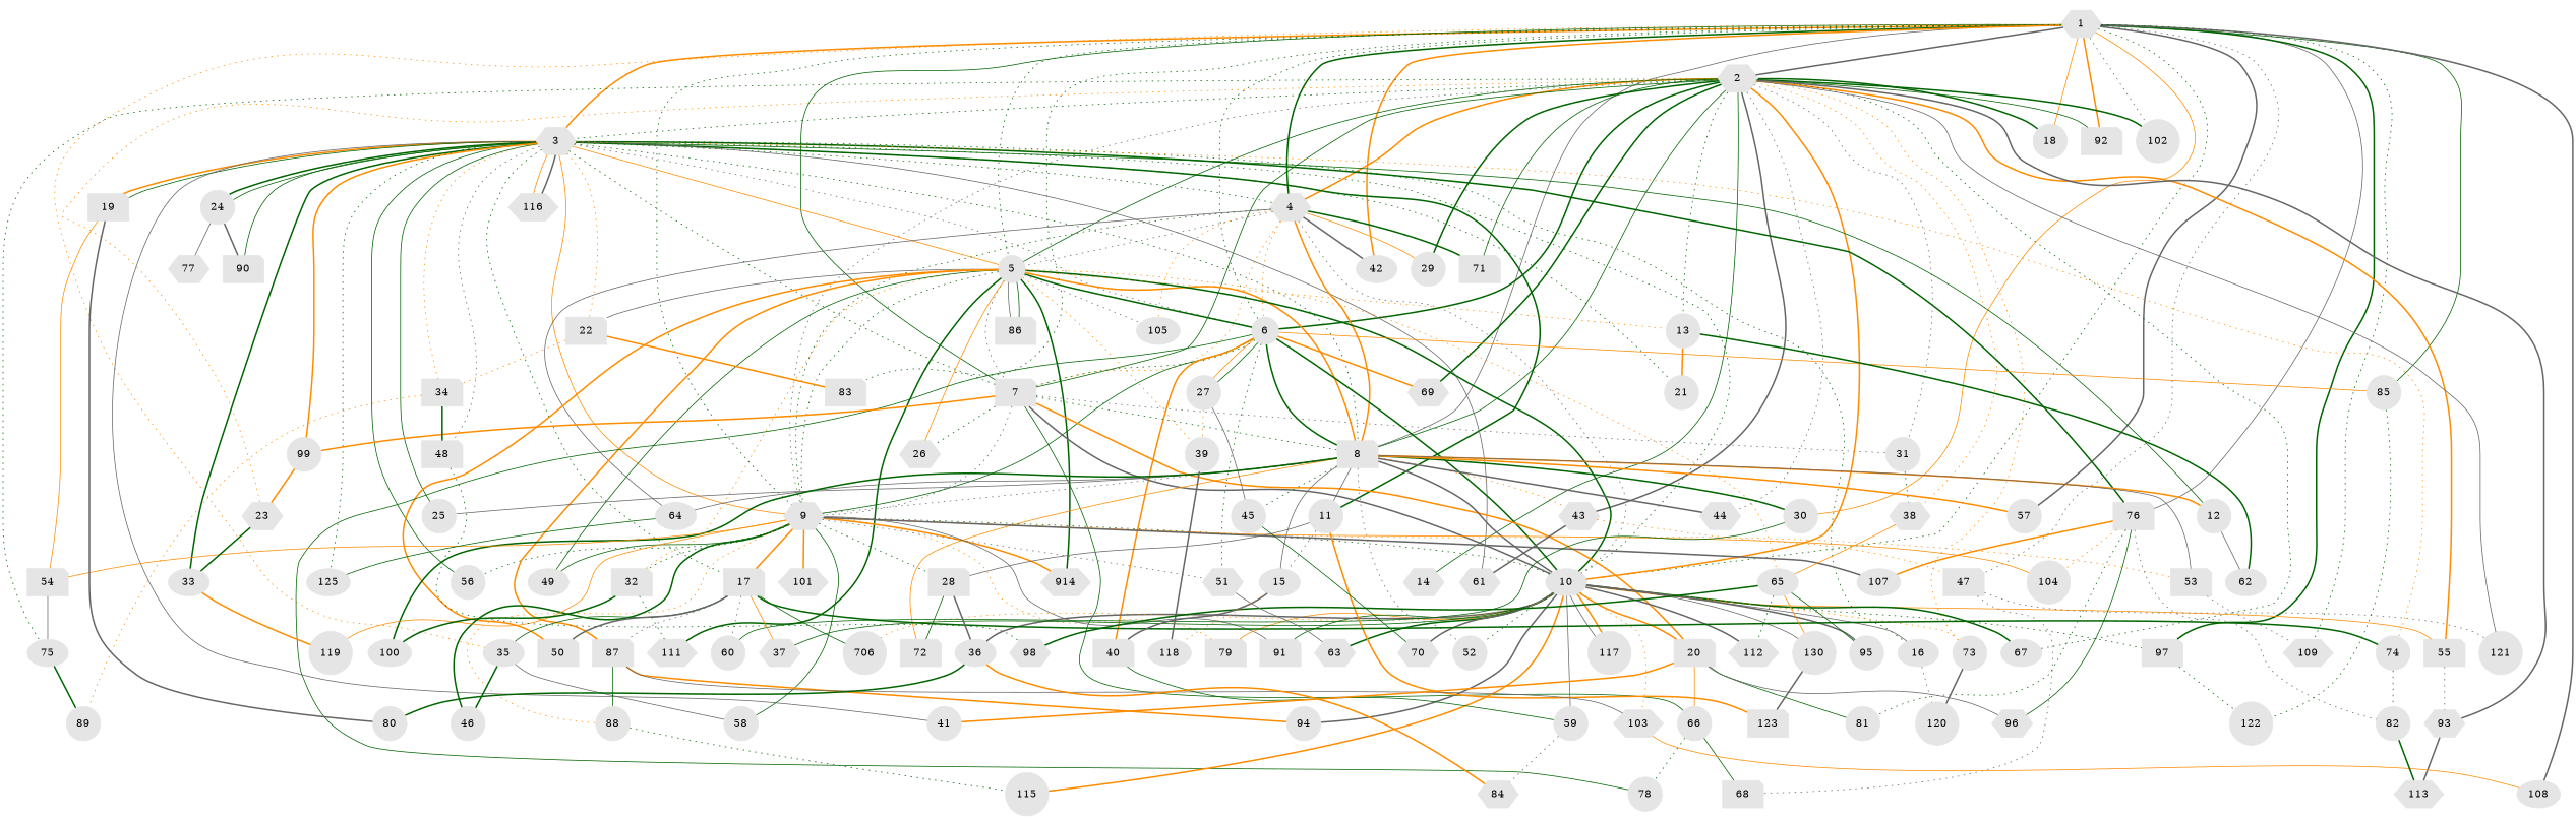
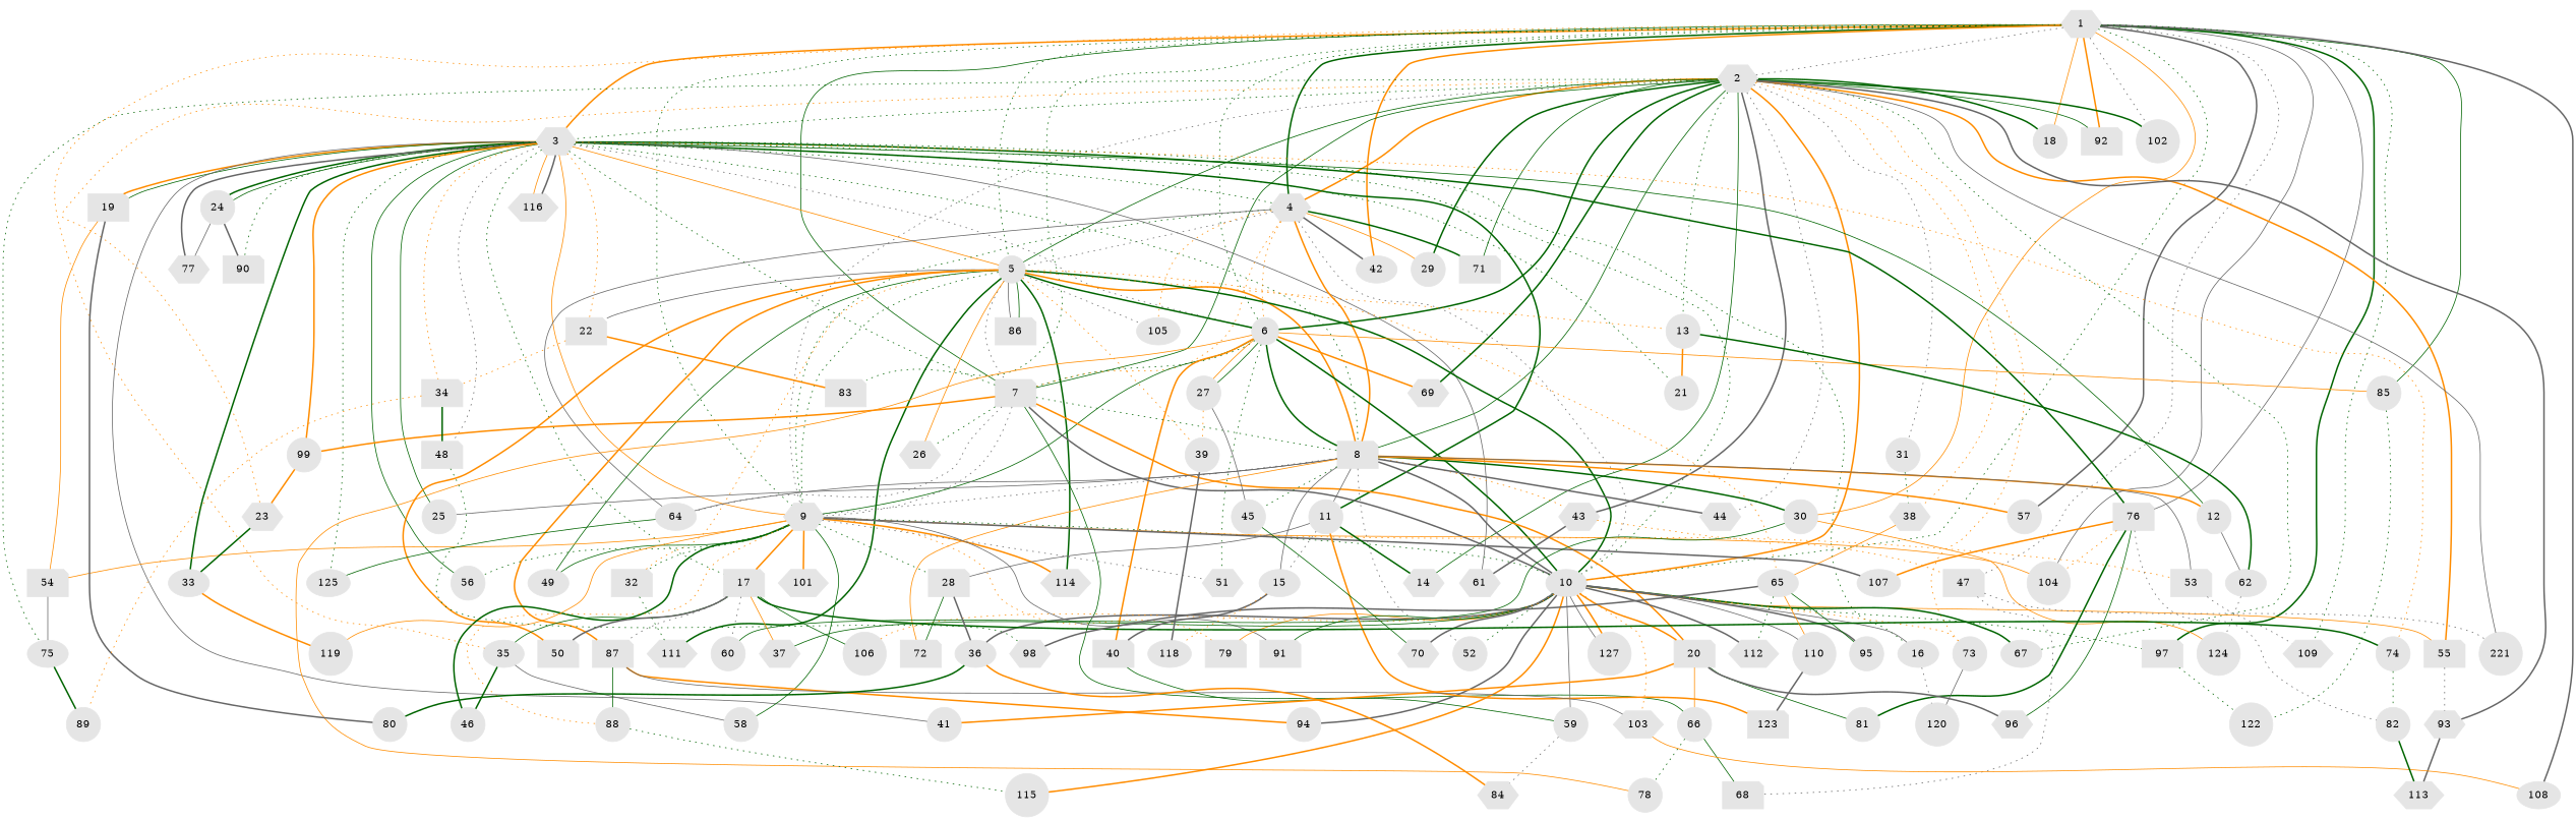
  graph {
    node [color=gray90 shape=circle style=filled]
    edge [color=darkgreen style=dotted]
    1 [shape=hexagon]
    2 [shape=hexagon]
    3 [shape=hexagon]
    4 [shape=hexagon]
    5
    6
    7 [shape=note]
    8 [shape=note]
    9 [shape=hexagon]
    10 [shape=ellipse]
    18
    30
    35 [shape=ellipse]
    42 [shape=ellipse]
    47 [shape=note]
    57
    76 [shape=note]
    83 [shape=note]
    85
    92 [shape=note]
    97 [shape=note]
    102
    108 [shape=ellipse]
    109 [shape=hexagon]
    13
    14 [shape=hexagon]
    23 [shape=hexagon]
    29
    31
    38 [shape=hexagon]
    43 [shape=hexagon]
    44 [shape=hexagon]
    55 [shape=note]
    67 [shape=ellipse]
    69 [shape=hexagon]
    71 [shape=note]
    73
    75 [shape=ellipse]
    93 [shape=hexagon]
-   121
+   121 [label=221]
    11
    12
    16 [shape=ellipse]
    17 [shape=note]
    19 [shape=note]
    21
    22 [shape=note]
    24
    25
    33 [shape=ellipse]
    34 [shape=note]
    41
    48 [shape=note]
    56
    61 [shape=hexagon]
    74
    77 [shape=hexagon]
    90 [shape=note]
    99
    116 [shape=hexagon]
    125 [shape=ellipse]
    64 [shape=ellipse]
    105 [shape=ellipse]
    26 [shape=hexagon]
    32 [shape=note]
    39
    49 [shape=ellipse]
    50 [shape=note]
    65 [shape=ellipse]
    86 [shape=note]
    87 [shape=note]
    111 [shape=hexagon]
-   114 [shape=hexagon label=914]
+   114 [shape=hexagon]
    27
    40 [shape=note]
    51 [shape=hexagon]
    78
    20 [shape=note]
    66
    15 [shape=ellipse]
    45
    52
    53 [shape=note]
    72 [shape=note]
-   100 [shape=ellipse]
    101 [shape=hexagon]
    28 [shape=note]
    46
    54 [shape=note]
    58
    79 [shape=note]
    88
    91 [shape=note]
    104
    107 [shape=ellipse]
    119
    36 [shape=ellipse]
    37 [shape=hexagon]
    59
-   63 [shape=hexagon]
    70 [shape=hexagon]
    94
    95
    103 [shape=hexagon]
-   106 [label=706]
-   110 [label=130]
+   106
+   110
    112 [shape=hexagon]
    115
-   117
+   117 [label=127]
    60
+   124
    68 [shape=note]
    81
    96 [shape=hexagon]
    82
    122
    62 [shape=ellipse]
    120
    89
    113 [shape=hexagon]
    123 [shape=note]
    80
    98 [shape=hexagon]
    118 [shape=ellipse]
    84 [shape=hexagon]
-   1 -- 2 [color=gray40 style=bold]
+   1 -- 2 [color=gray40]
    1 -- 3 [color=darkorange style=bold]
    1 -- 4 [style=bold]
    1 -- 5
    1 -- 6
    1 -- 7 [style=solid]
-   1 -- 8 [color=gray40 style=solid]
+   1 -- 104 [color=gray40 style=solid]
    1 -- 9
    1 -- 10
    1 -- 18 [color=darkorange style=solid]
    1 -- 30 [color=darkorange style=solid]
    1 -- 35 [color=darkorange]
    1 -- 42 [color=darkorange style=bold]
    1 -- 47 [color=gray40]
    1 -- 57 [color=gray40 style=bold]
    1 -- 76 [color=gray40 style=solid]
    1 -- 83
    1 -- 85 [style=solid]
    1 -- 92 [color=darkorange style=bold]
    1 -- 97 [style=bold]
    1 -- 102 [color=gray40]
    1 -- 108 [color=gray40 style=bold]
    1 -- 109
    2 -- 3
    2 -- 4 [color=darkorange style=bold]
    2 -- 5 [style=solid]
    2 -- 6 [style=bold]
    2 -- 7 [style=solid]
    2 -- 8 [style=solid]
    2 -- 9 [color=gray40]
    2 -- 10 [color=darkorange style=bold]
    2 -- 18 [style=bold]
    2 -- 92 [style=solid]
    2 -- 102 [style=bold]
    2 -- 13
    2 -- 14 [style=solid]
    2 -- 23 [color=darkorange]
    2 -- 29 [style=bold]
    2 -- 31 [color=gray40]
    2 -- 38 [color=darkorange]
    2 -- 43 [color=gray40 style=bold]
    2 -- 44 [color=gray40]
    2 -- 55 [color=darkorange style=bold]
    2 -- 67
    2 -- 69 [style=bold]
    2 -- 71 [style=solid]
    2 -- 73 [color=darkorange]
    2 -- 75
    2 -- 93 [color=gray40 style=bold]
    2 -- 121 [color=gray40 style=solid]
    3 -- 4
    3 -- 5 [color=darkorange style=solid]
    3 -- 6 [color=gray40]
    3 -- 7
    3 -- 8
    3 -- 9 [color=darkorange style=solid]
    3 -- 10
    3 -- 76 [style=bold]
    3 -- 11 [style=bold]
    3 -- 12 [style=solid]
    3 -- 16
    3 -- 17
    3 -- 19 [color=darkorange style=bold]
    3 -- 19 [style=solid]
    3 -- 21
    3 -- 22 [color=darkorange]
    3 -- 24 [style=bold]
    3 -- 24 [style=solid]
    3 -- 25 [style=solid]
    3 -- 33 [style=bold]
    3 -- 34 [color=darkorange]
    3 -- 41 [color=gray40 style=solid]
    3 -- 48 [color=gray40]
    3 -- 56 [style=solid]
    3 -- 61 [color=gray40 style=solid]
    3 -- 74 [color=darkorange]
-   3 -- 90 [style=solid]
+   3 -- 77 [color=gray40 style=bold]
+   3 -- 90
    3 -- 99 [color=darkorange style=bold]
    3 -- 116 [color=darkorange style=solid]
    3 -- 116 [color=gray40 style=bold]
    3 -- 125
    4 -- 5 [color=gray40]
    4 -- 6 [color=darkorange]
    4 -- 7 [color=darkorange]
    4 -- 8 [color=darkorange style=bold]
    4 -- 9
    4 -- 10 [color=gray40]
    4 -- 42 [color=gray40 style=bold]
    4 -- 29 [color=darkorange style=solid]
    4 -- 71 [style=bold]
    4 -- 64 [color=gray40 style=solid]
    4 -- 105 [color=darkorange]
    5 -- 6 [style=bold]
    5 -- 7 [color=gray40]
    5 -- 8 [color=darkorange style=bold]
    5 -- 9
    5 -- 10 [style=bold]
    5 -- 13 [color=darkorange]
    5 -- 22 [color=gray40 style=solid]
    5 -- 105 [color=gray40]
    5 -- 26 [color=darkorange style=solid]
    5 -- 32 [color=darkorange]
    5 -- 39 [color=darkorange]
    5 -- 49 [style=solid]
    5 -- 50 [color=darkorange style=bold]
    5 -- 65 [color=darkorange]
    5 -- 86 [color=gray40 style=solid]
    5 -- 86 [style=solid]
    5 -- 87 [color=darkorange style=bold]
    5 -- 111 [style=bold]
    5 -- 114 [style=bold]
    6 -- 7
    6 -- 8 [style=bold]
    6 -- 9 [style=solid]
    6 -- 10 [style=bold]
    6 -- 85 [color=darkorange style=solid]
    6 -- 69 [color=darkorange style=bold]
    6 -- 27 [color=darkorange style=solid]
    6 -- 27 [style=solid]
    6 -- 40 [color=darkorange style=bold]
    6 -- 51
-   6 -- 78 [style=solid]
+   6 -- 78 [color=darkorange style=solid]
    7 -- 8
    7 -- 9 [color=gray40]
    7 -- 10 [color=gray40 style=bold]
-   7 -- 31 [color=gray40]
+   7 -- 64 [color=gray40]
    7 -- 99 [color=darkorange style=bold]
    7 -- 26
    7 -- 20 [color=darkorange style=bold]
    7 -- 66 [style=solid]
    8 -- 9 [color=gray40]
    8 -- 10 [color=gray40 style=bold]
    8 -- 30 [style=bold]
    8 -- 57 [color=darkorange style=bold]
    8 -- 43 [color=darkorange]
    8 -- 44 [color=gray40 style=bold]
    8 -- 11 [color=gray40 style=solid]
    8 -- 12 [color=darkorange style=bold]
    8 -- 25 [color=gray40 style=solid]
    8 -- 64 [color=gray40 style=solid]
    8 -- 15 [color=gray40 style=solid]
    8 -- 45
    8 -- 52 [color=gray40]
    8 -- 53 [color=gray40 style=solid]
    8 -- 72 [color=darkorange style=solid]
-   8 -- 100 [style=bold]
    9 -- 10
    9 -- 17 [color=darkorange style=bold]
    9 -- 56
    9 -- 32
    9 -- 49 [style=solid]
    9 -- 114 [color=darkorange style=bold]
    9 -- 51 [color=gray40]
    9 -- 53 [color=darkorange]
    9 -- 101 [color=darkorange style=bold]
    9 -- 28
    9 -- 46 [style=bold]
    9 -- 54 [color=darkorange style=solid]
    9 -- 58 [style=solid]
    9 -- 79 [color=darkorange]
    9 -- 88 [color=darkorange]
    9 -- 91 [color=gray40 style=solid]
    9 -- 104 [color=darkorange style=solid]
    9 -- 107 [color=gray40 style=bold]
    9 -- 119 [color=darkorange style=solid]
    10 -- 97
    10 -- 55 [color=darkorange style=solid]
    10 -- 67 [style=bold]
    10 -- 73 [color=darkorange]
    10 -- 16 [color=gray40 style=solid]
    10 -- 20 [color=darkorange style=bold]
    10 -- 52
    10 -- 79 [color=darkorange style=solid]
    10 -- 91 [style=solid]
    10 -- 36 [color=gray40 style=bold]
    10 -- 37 [style=solid]
    10 -- 59 [color=gray40 style=solid]
-   10 -- 63 [style=bold]
    10 -- 70 [color=gray40 style=bold]
    10 -- 94 [color=gray40 style=bold]
    10 -- 95 [color=gray40 style=bold]
    10 -- 103 [color=darkorange]
    10 -- 106 [color=darkorange]
    10 -- 110 [color=gray40 style=solid]
    10 -- 112 [color=gray40 style=bold]
    10 -- 115 [color=darkorange style=bold]
    10 -- 117 [color=gray40 style=solid]
    10 -- 117 [color=darkorange style=bold]
    30 -- 60 [style=solid]
+   30 -- 124 [color=darkorange style=solid]
    35 -- 46 [style=bold]
    35 -- 58 [color=gray40 style=solid]
    47 -- 121 [color=gray40]
    47 -- 68 [color=gray40]
    76 -- 104 [color=darkorange]
    76 -- 107 [color=darkorange style=bold]
-   76 -- 81
+   76 -- 81 [style=bold]
    76 -- 96 [style=solid]
    76 -- 82 [color=gray40]
    85 -- 122
    97 -- 122
    13 -- 21 [color=darkorange style=bold]
    13 -- 62 [style=bold]
    23 -- 33 [style=bold]
    31 -- 38
    38 -- 65 [color=darkorange style=solid]
    43 -- 47 [color=darkorange]
    43 -- 61 [color=gray40 style=bold]
    55 -- 93 [color=gray40]
-   73 -- 120 [color=gray40 style=bold]
+   73 -- 120 [color=gray40 style=solid]
    75 -- 89 [style=bold]
    93 -- 113 [color=gray40 style=bold]
+   11 -- 14 [style=bold]
    11 -- 15 [color=gray40]
    11 -- 28 [color=gray40 style=solid]
    11 -- 123 [color=darkorange style=bold]
    12 -- 62 [color=gray40 style=solid]
    16 -- 120 [color=gray40]
    17 -- 35 [style=solid]
    17 -- 74 [style=bold]
    17 -- 50 [color=gray40 style=bold]
    17 -- 87 [color=gray40]
    17 -- 37 [color=darkorange style=solid]
    17 -- 106 [style=solid]
    17 -- 60 [color=gray40]
    19 -- 54 [color=darkorange style=solid]
    19 -- 80 [color=gray40 style=bold]
    22 -- 83 [color=darkorange style=bold]
    22 -- 34 [color=darkorange]
    24 -- 77 [color=gray40 style=solid]
    24 -- 90 [color=gray40 style=bold]
    33 -- 119 [color=darkorange style=bold]
    34 -- 48 [style=bold]
    34 -- 89 [color=darkorange]
    48 -- 98
    74 -- 82
    99 -- 23 [color=darkorange style=bold]
    64 -- 125 [style=solid]
    32 -- 111
-   32 -- 100 [style=bold]
    39 -- 118 [color=gray40 style=bold]
    65 -- 95 [style=solid]
    65 -- 110 [color=darkorange style=solid]
    65 -- 112
-   65 -- 98 [style=bold]
+   65 -- 98 [color=gray40 style=bold]
    87 -- 88 [style=solid]
    87 -- 94 [color=darkorange style=bold]
    87 -- 103 [color=gray40 style=solid]
    27 -- 39 [color=darkorange]
    27 -- 45 [color=gray40 style=solid]
    40 -- 59 [style=solid]
-   51 -- 63 [color=gray40 style=solid]
    20 -- 41 [color=darkorange style=bold]
    20 -- 66 [color=darkorange style=solid]
    20 -- 81 [style=solid]
-   20 -- 96 [color=gray40 style=solid]
+   20 -- 96 [color=gray40 style=bold]
    66 -- 78
    66 -- 68 [style=solid]
    15 -- 40 [color=gray40 style=bold]
    15 -- 118 [color=darkorange]
    45 -- 70 [style=solid]
    53 -- 109 [color=gray40]
    28 -- 72 [style=solid]
    28 -- 36 [color=gray40 style=bold]
    54 -- 75 [color=gray40 style=solid]
    88 -- 115
    36 -- 80 [style=bold]
    36 -- 84 [color=darkorange style=bold]
    59 -- 84 [color=gray40]
    103 -- 108 [color=darkorange style=solid]
    110 -- 123 [color=gray40 style=bold]
    82 -- 113 [style=bold]
+   62 -- 124 [color=gray40]
  }
